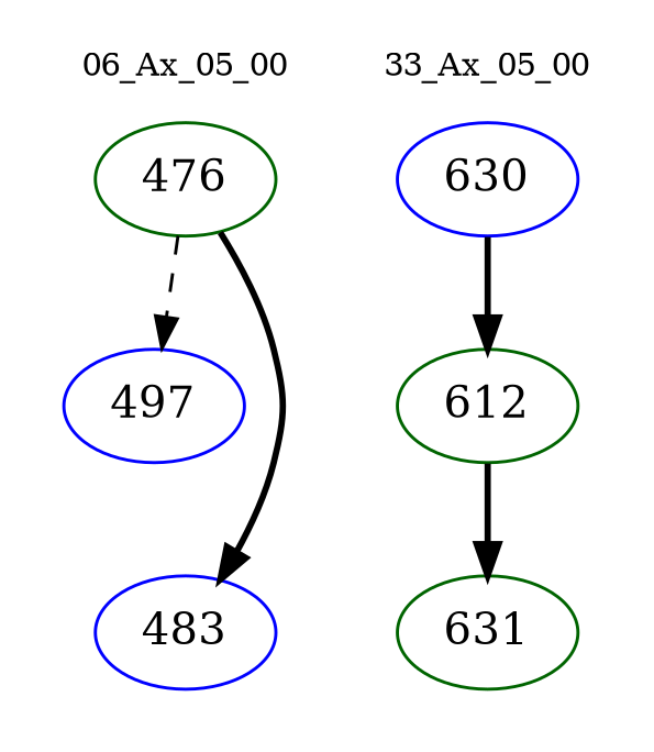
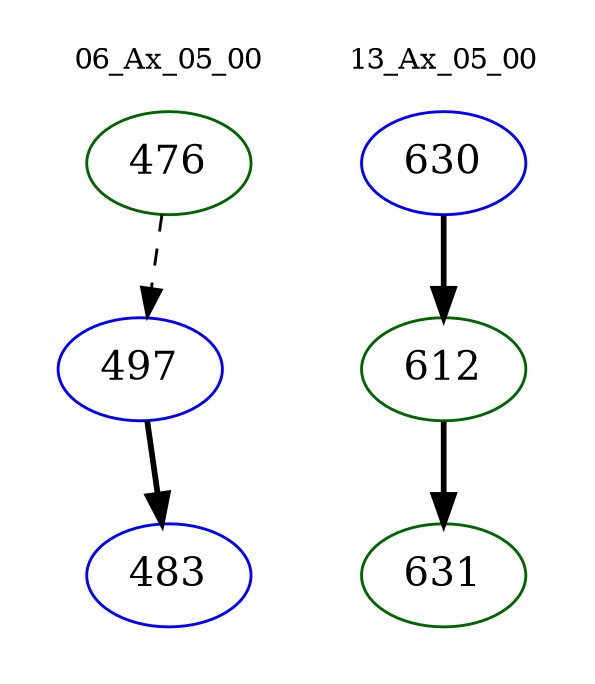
  digraph {
    node [color=darkgreen]
    edge [color=black style=bold]
    n1 [label=476]
    n2 [color=blue label=497]
    n3 [color=blue label=483]
    n4 [label=612]
    n5 [color=blue label=630]
    n6 [label=631]
    subgraph cluster_1 {
      color=white
      fontsize=10
      label="06_Ax_05_00"
      n1
      n2
      n3
    }
    subgraph cluster_2 {
      color=white
      fontsize=10
-     label="33_Ax_05_00"
+     label="13_Ax_05_00"
      n4
      n5
      n6
    }
    n1 -> n2 [style=dashed]
-   n1 -> n3
+   n2 -> n3
    n4 -> n6
    n5 -> n4
  }
